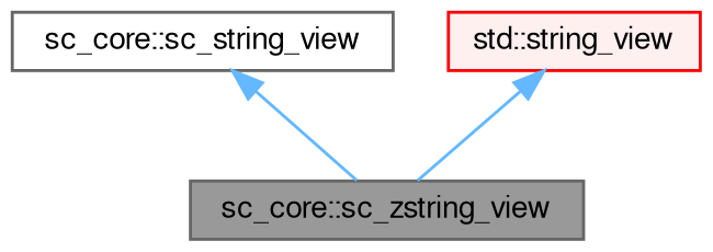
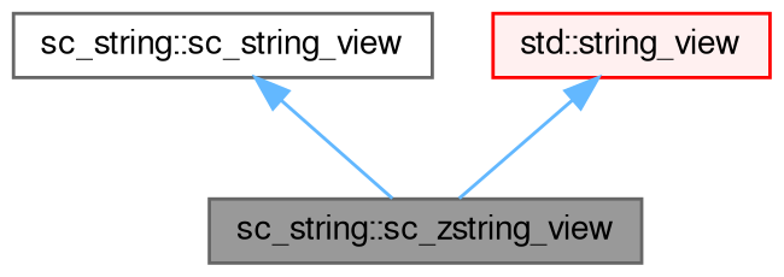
  digraph {
    node [color=gray40 fontname=FreeSans fontsize=10 shape=box style=filled]
    edge [color=steelblue1 dir=back fontname=FreeSans fontsize=10 labelfontname=FreeSans labelfontsize=10 style=solid]
-   n1 [fillcolor=grey60 fontcolor=black height=0.2 label="sc_core::sc_zstring_view" width=0.4]
-   n2 [fillcolor=white height=0.2 label="sc_core::sc_string_view" width=0.4]
+   n1 [fillcolor=grey60 fontcolor=black height=0.2 label="sc_string::sc_zstring_view" width=0.4]
+   n2 [fillcolor=white height=0.2 label="sc_string::sc_string_view" width=0.4]
    n3 [color=red fillcolor="#FFF0F0" height=0.2 label="std::string_view" width=0.4]
    n2 -> n1
    n3 -> n1
  }
